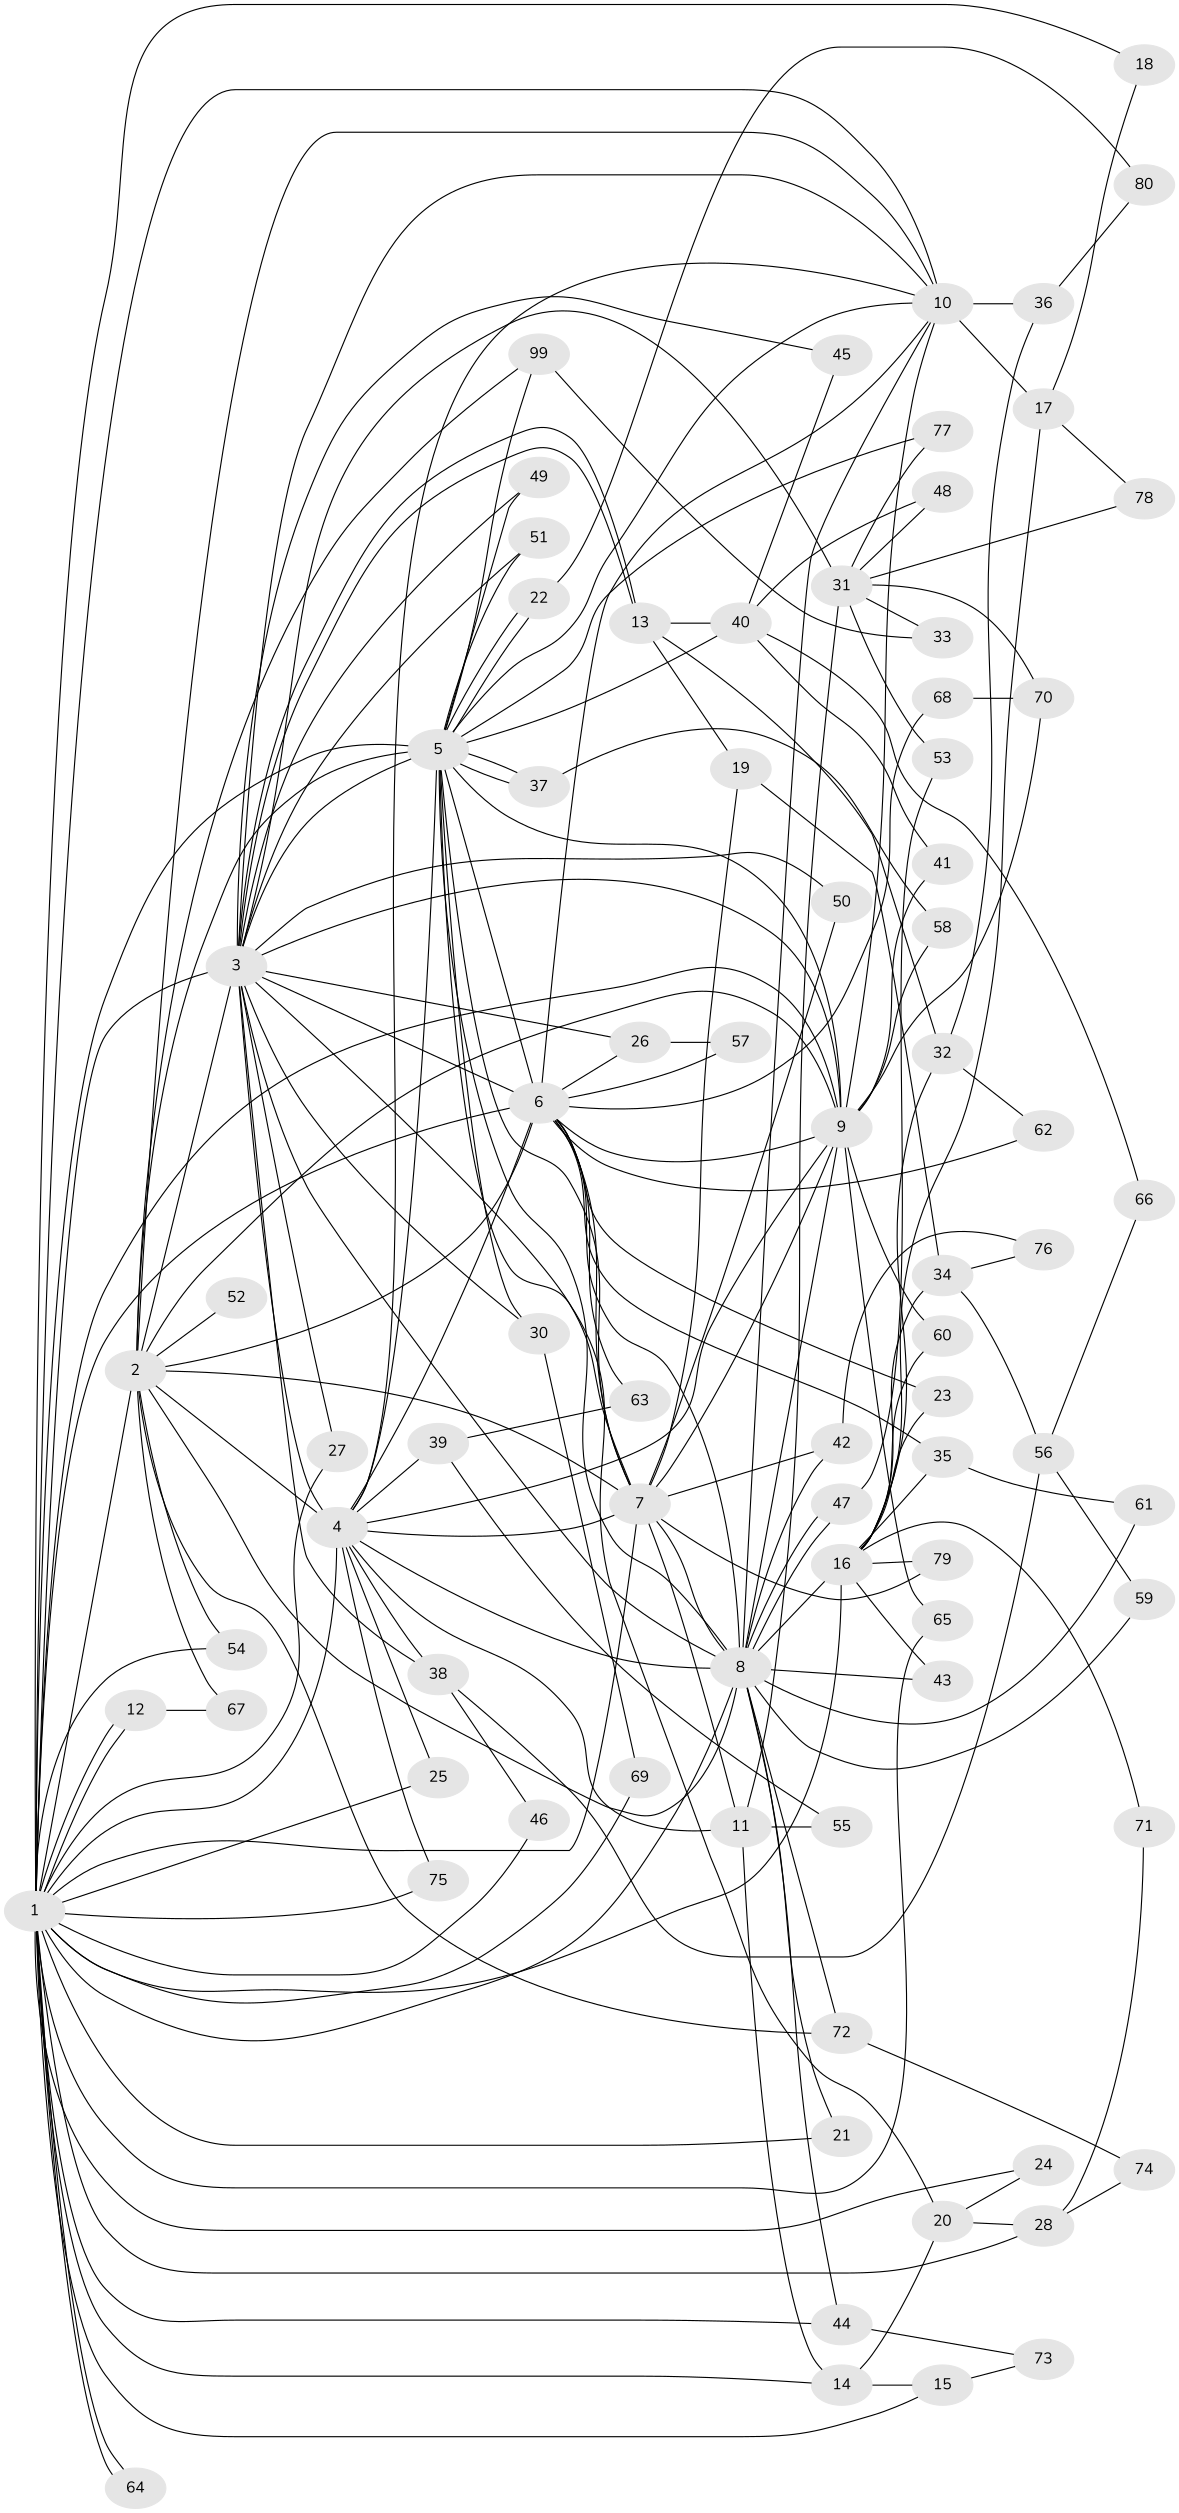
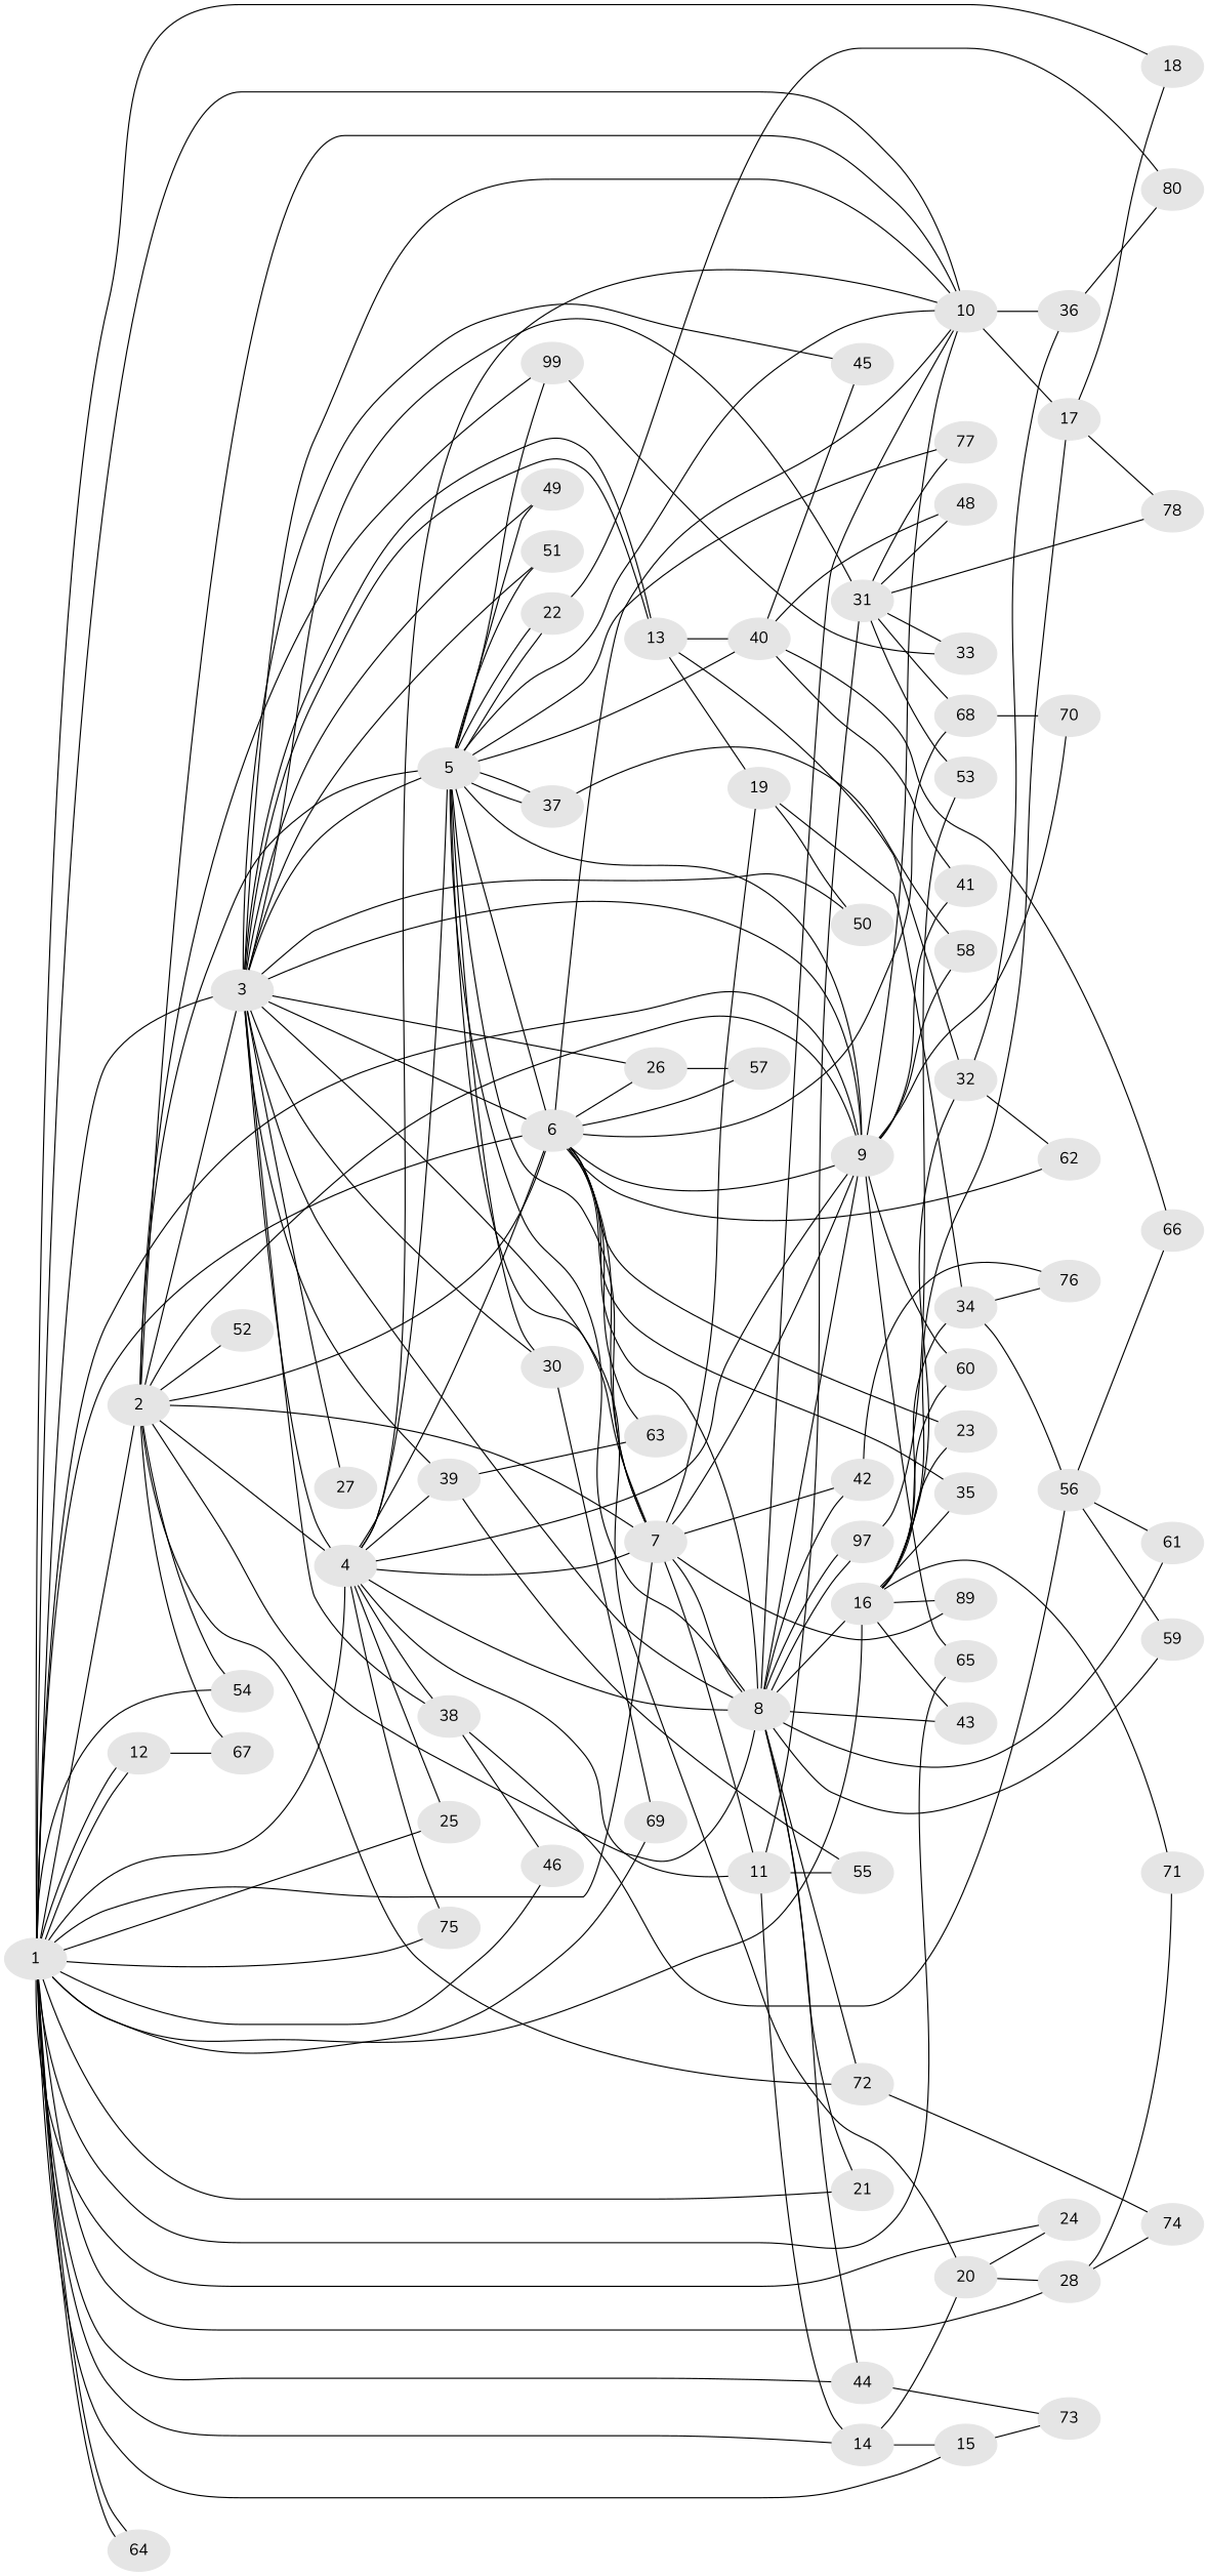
  graph {
    fontname=Nunito
    rankdir=LR
    node [color=gray90 fontname=Nunito style=filled]
    edge [fontname=Nunito]
    1
    2
    3
    4
    5
    6
    7
    8
    9
    10
    12
    14
    15
    16
    18
    21
    24
    25
    27
    28
    44
    46
    54
    64
    65
    69
    75
    n28 [label=99]
    52
    67
    72
    13
    26
    30
    31
    38
    39
    45
    49
    50
    51
    11
    20
    22
    37
    40
    77
    23
    35
    57
    62
    63
    68
    19
    42
-   79
+   79 [label=89]
    43
-   47
+   47 [label=97]
    59
    61
    41
    58
    60
    70
    17
    36
    73
    32
    34
    71
    74
    33
    78
    48
    53
    56
    55
    80
    66
    76
    1 -- 2
    1 -- 3
    1 -- 4
-   1 -- 5
    1 -- 6
    1 -- 7
-   1 -- 8
    1 -- 9
    1 -- 10
    1 -- 12
    1 -- 12
    1 -- 14
    1 -- 15
    1 -- 16
    1 -- 18
    1 -- 21
    1 -- 24
    1 -- 25
-   1 -- 27
    1 -- 28
    1 -- 44
    1 -- 46
    1 -- 54
    1 -- 64
    1 -- 64
    1 -- 65
    1 -- 69
    1 -- 75
    2 -- 3
    2 -- 4
    2 -- 5
    2 -- 6
    2 -- 7
    2 -- 8
    2 -- 9
    2 -- 10
    2 -- 54
    2 -- n28
    2 -- 52
    2 -- 67
    2 -- 72
    3 -- 4
    3 -- 5
    3 -- 6
    3 -- 7
    3 -- 8
    3 -- 9
    3 -- 10
    3 -- 27
    3 -- 13
    3 -- 13
    3 -- 26
    3 -- 30
    3 -- 31
    3 -- 38
+   3 -- 39
    3 -- 45
    3 -- 49
    3 -- 50
    3 -- 51
    4 -- 5
    4 -- 6
    4 -- 7
    4 -- 8
    4 -- 9
    4 -- 10
    4 -- 25
    4 -- 75
    4 -- 38
    4 -- 39
    4 -- 11
    5 -- 6
    5 -- 7
    5 -- 8
    5 -- 9
    5 -- 10
    5 -- n28
    5 -- 30
    5 -- 49
    5 -- 51
    5 -- 20
    5 -- 22
    5 -- 22
    5 -- 37
    5 -- 37
    5 -- 40
    5 -- 77
    6 -- 7
    6 -- 8
    6 -- 9
    6 -- 10
    6 -- 26
    6 -- 23
    6 -- 35
    6 -- 57
    6 -- 62
    6 -- 63
    6 -- 68
    7 -- 8
    7 -- 9
-   7 -- 50
+   19 -- 50
    7 -- 11
    7 -- 19
    7 -- 42
    7 -- 79
    8 -- 9
    8 -- 10
    8 -- 16
    8 -- 21
    8 -- 44
    8 -- 72
    8 -- 42
    8 -- 43
    8 -- 47
    8 -- 47
    8 -- 59
    8 -- 61
    9 -- 10
    9 -- 65
    9 -- 41
    9 -- 58
    9 -- 60
    9 -- 70
    10 -- 17
    10 -- 36
    12 -- 67
    14 -- 15
    14 -- 20
    15 -- 73
    16 -- 23
    16 -- 35
    16 -- 79
    16 -- 43
    16 -- 60
    16 -- 17
    16 -- 32
    16 -- 34
    16 -- 71
    28 -- 71
    28 -- 74
    44 -- 73
    n28 -- 33
    72 -- 74
    13 -- 40
    13 -- 19
    13 -- 32
    26 -- 57
    30 -- 69
    31 -- 77
-   31 -- 70
+   31 -- 68
    31 -- 33
    31 -- 78
    31 -- 48
    31 -- 53
    38 -- 46
    38 -- 56
    39 -- 63
    39 -- 55
    11 -- 14
    11 -- 31
    11 -- 55
    20 -- 24
    20 -- 28
    22 -- 80
    37 -- 58
    40 -- 45
    40 -- 41
    40 -- 48
    40 -- 66
    68 -- 70
    19 -- 34
    42 -- 76
    47 -- 53
    17 -- 18
    17 -- 78
    36 -- 80
    32 -- 62
    32 -- 36
    34 -- 56
    34 -- 76
    56 -- 59
-   35 -- 61
+   56 -- 61
    56 -- 66
  }
